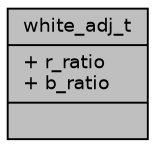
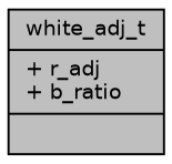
  digraph {
-   n1 [color=black fillcolor=grey75 fontcolor=black fontname=Helvetica fontsize=10 height=0.2 label="{white_adj_t\n|+ r_ratio\l+ b_ratio\l|}" shape=record style=filled width=0.4]
+   n1 [color=black fillcolor=grey75 fontcolor=black fontname=Helvetica fontsize=10 height=0.2 label="{white_adj_t\n|+ r_adj\l+ b_ratio\l|}" shape=record style=filled width=0.4]
  }
